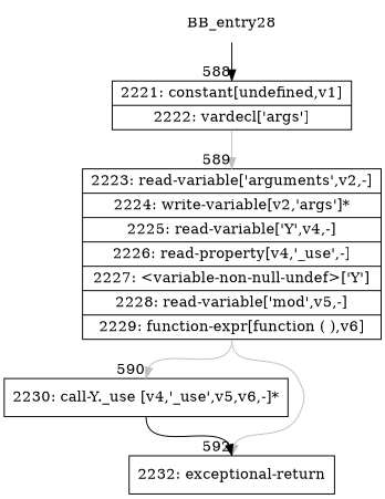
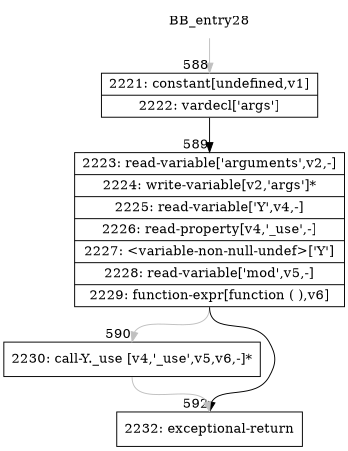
  digraph {
    rankdir=TD
    node [shape=record]
    edge [headport=n tailport=s color=gray]
    n1 [label=BB_entry28 shape=none]
    n2 [label="{2221: constant[undefined,v1]|2222: vardecl['args']}"]
    n3 [label="{2223: read-variable['arguments',v2,-]|2224: write-variable[v2,'args']*|2225: read-variable['Y',v4,-]|2226: read-property[v4,'_use',-]|2227: \<variable-non-null-undef\>['Y']|2228: read-variable['mod',v5,-]|2229: function-expr[function ( ),v6]}"]
    n4 [label="{2230: call-Y._use [v4,'_use',v5,v6,-]*}"]
    n5 [label="{2232: exceptional-return}"]
-   n1 -> n2 [headlabel="    588" color=""]
-   n2 -> n3 [headlabel="      589"]
+   n1 -> n2 [headlabel="    588"]
+   n2 -> n3 [headlabel="      589" color=""]
    n3 -> n4 [headlabel="      590"]
-   n3 -> n5 [headlabel="      592"]
-   n4 -> n5 [color=black]
+   n3 -> n5 [color=black headlabel="      592"]
+   n4 -> n5
  }
